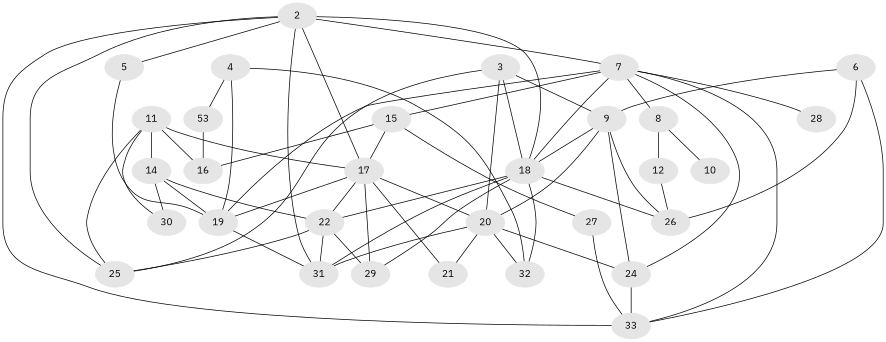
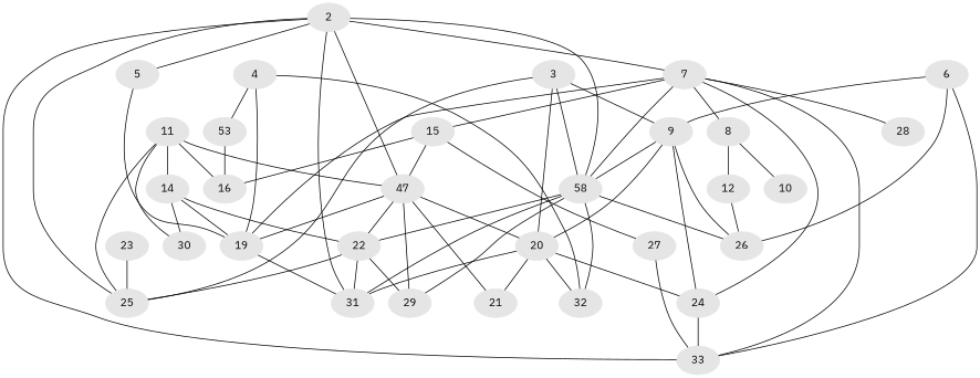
  graph {
    fontname="IBM Plex Sans"
    node [color=gray90 fontname="IBM Plex Sans" style=filled]
    edge [fontname="IBM Plex Sans" weight=1.0]
    8
    10
    12
    9
-   18
+   18 [label=58]
    20
    26
    24
    11
-   17
+   17 [label=47]
    25
    14
    16
    30
    2
    5
    7
    31
    33
    19
    15
    28
    22
    21
    29
    32
    3
    n28 [label=53]
    4
    6
    27
+   23
    8 -- 10
    8 -- 12
    12 -- 26
    9 -- 18
    9 -- 20
    9 -- 26
    9 -- 24
    18 -- 26 [weight=3.0]
    18 -- 31
    18 -- 22
    18 -- 29
    18 -- 32
    20 -- 24
    20 -- 31
    20 -- 21
    20 -- 32
    24 -- 33
    11 -- 17
    11 -- 25
    11 -- 14
    11 -- 16
    11 -- 30
    17 -- 20
    17 -- 19
    17 -- 22
    17 -- 21
    17 -- 29
    14 -- 30
    14 -- 19 [weight=2.0]
    14 -- 22
    2 -- 18 [weight=2.0]
    2 -- 17
    2 -- 25
    2 -- 5
    2 -- 7
    2 -- 31
    2 -- 33
    5 -- 19
    7 -- 8
    7 -- 18
    7 -- 24
    7 -- 33
    7 -- 19
    7 -- 15
    7 -- 28
    19 -- 31
    15 -- 17
    15 -- 16
    15 -- 27
    22 -- 25
    22 -- 31
    22 -- 29
    3 -- 9
    3 -- 18 [weight=3.0]
    3 -- 20
    3 -- 25
    n28 -- 16
    4 -- 19
    4 -- 32
    4 -- n28
    6 -- 9
    6 -- 26
    6 -- 33
    27 -- 33
+   23 -- 25
  }
